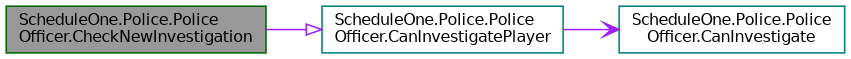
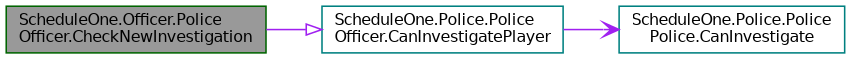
  digraph {
    rankdir=LR
    node [color=teal fillcolor=white fontname=Helvetica fontsize=10 shape=box style=filled]
    edge [color=purple fontname=Helvetica fontsize=10 labelfontname=Helvetica labelfontsize=10 style=solid]
-   n1 [color=darkgreen fillcolor=grey60 fontcolor=black height=0.2 label="ScheduleOne.Police.Police\lOfficer.CheckNewInvestigation" width=0.4]
+   n1 [color=darkgreen fillcolor=grey60 fontcolor=black height=0.2 label="ScheduleOne.Officer.Police\lOfficer.CheckNewInvestigation" width=0.4]
    n2 [height=0.2 label="ScheduleOne.Police.Police\lOfficer.CanInvestigatePlayer" width=0.4]
-   n3 [height=0.2 label="ScheduleOne.Police.Police\lOfficer.CanInvestigate" width=0.4]
+   n3 [height=0.2 label="ScheduleOne.Police.Police\lPolice.CanInvestigate" width=0.4]
    n1 -> n2 [arrowhead=onormal]
    n2 -> n3 [arrowhead=vee]
  }
